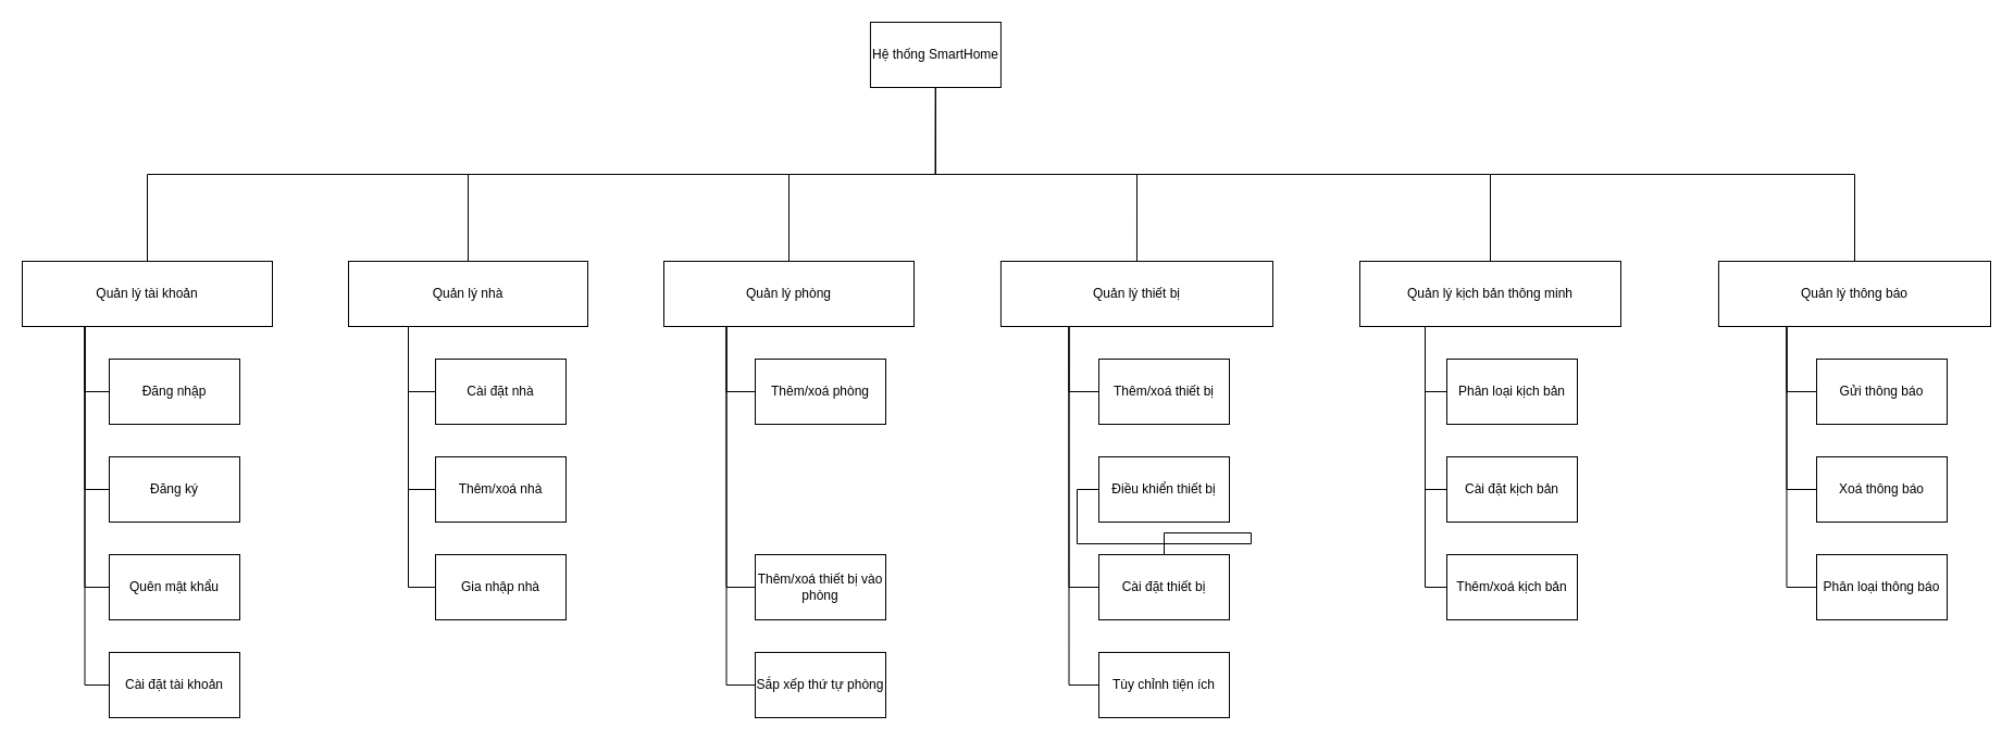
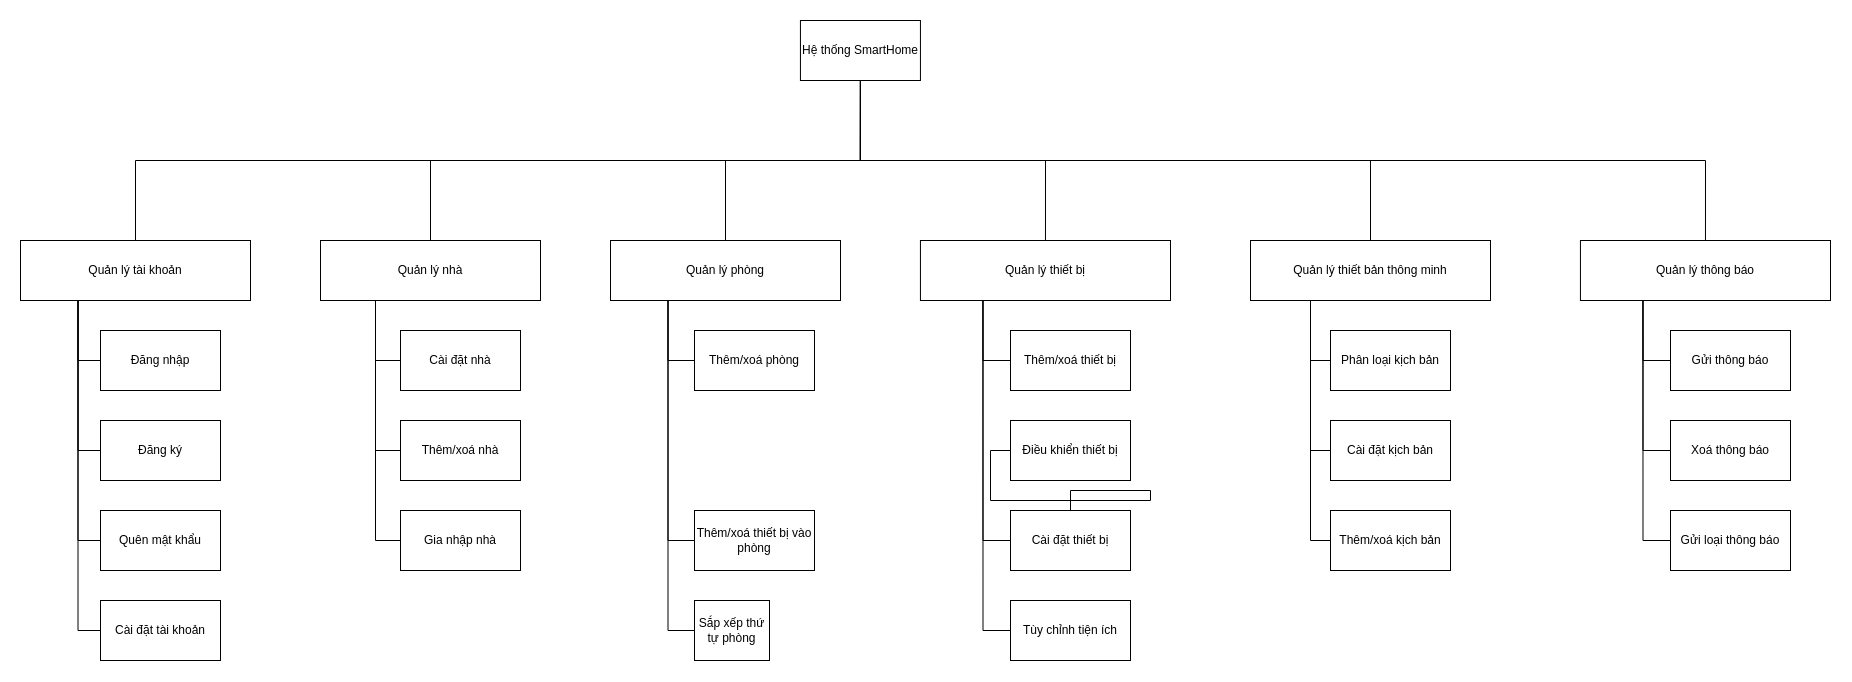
  <mxCell id="0" />
  <mxCell id="1" parent="0" />
  <mxCell id="2" style="edgeStyle=orthogonalEdgeStyle;rounded=0;orthogonalLoop=1;jettySize=auto;html=1;exitX=0.5;exitY=1;exitDx=0;exitDy=0;entryX=0.5;entryY=0;entryDx=0;entryDy=0;endArrow=none;endFill=0;" parent="1" source="3" target="8" edge="1"><mxGeometry relative="1" as="geometry" /></mxCell>
  <mxCell id="3" value="Hệ thống SmartHome" style="rounded=0;whiteSpace=wrap;html=1;" parent="1" vertex="1"><mxGeometry x="799.94" y="20" width="120" height="60" as="geometry" /></mxCell>
  <mxCell id="4" style="edgeStyle=orthogonalEdgeStyle;rounded=0;orthogonalLoop=1;jettySize=auto;html=1;exitX=0.25;exitY=1;exitDx=0;exitDy=0;entryX=0;entryY=0.5;entryDx=0;entryDy=0;endArrow=none;endFill=0;" parent="1" source="8" target="21" edge="1"><mxGeometry relative="1" as="geometry" /></mxCell>
  <mxCell id="5" style="edgeStyle=orthogonalEdgeStyle;rounded=0;orthogonalLoop=1;jettySize=auto;html=1;exitX=0.25;exitY=1;exitDx=0;exitDy=0;entryX=0;entryY=0.5;entryDx=0;entryDy=0;endArrow=none;endFill=0;" parent="1" source="8" target="22" edge="1"><mxGeometry relative="1" as="geometry" /></mxCell>
  <mxCell id="6" style="edgeStyle=orthogonalEdgeStyle;rounded=0;orthogonalLoop=1;jettySize=auto;html=1;exitX=0.25;exitY=1;exitDx=0;exitDy=0;entryX=0;entryY=0.5;entryDx=0;entryDy=0;endArrow=none;endFill=0;" parent="1" source="8" target="23" edge="1"><mxGeometry relative="1" as="geometry" /></mxCell>
  <mxCell id="7" style="edgeStyle=orthogonalEdgeStyle;rounded=0;orthogonalLoop=1;jettySize=auto;html=1;exitX=0.25;exitY=1;exitDx=0;exitDy=0;entryX=0;entryY=0.5;entryDx=0;entryDy=0;endArrow=none;endFill=0;" parent="1" source="8" target="54" edge="1"><mxGeometry relative="1" as="geometry" /></mxCell>
  <mxCell id="8" value="Quản lý tài khoản" style="rounded=0;whiteSpace=wrap;html=1;" parent="1" vertex="1"><mxGeometry x="20" y="240" width="230" height="60" as="geometry" /></mxCell>
  <mxCell id="9" style="edgeStyle=orthogonalEdgeStyle;rounded=0;orthogonalLoop=1;jettySize=auto;html=1;exitX=0.5;exitY=0;exitDx=0;exitDy=0;entryX=0.5;entryY=1;entryDx=0;entryDy=0;endArrow=none;endFill=0;" parent="1" source="11" target="3" edge="1"><mxGeometry relative="1" as="geometry" /></mxCell>
  <mxCell id="10" style="edgeStyle=orthogonalEdgeStyle;rounded=0;orthogonalLoop=1;jettySize=auto;html=1;entryX=0;entryY=0.5;entryDx=0;entryDy=0;endArrow=none;endFill=0;exitX=0.25;exitY=1;exitDx=0;exitDy=0;" parent="1" source="11" target="24" edge="1"><mxGeometry relative="1" as="geometry"><mxPoint x="450" y="300" as="sourcePoint" /></mxGeometry></mxCell>
  <mxCell id="11" value="Quản lý nhà" style="rounded=0;whiteSpace=wrap;html=1;" parent="1" vertex="1"><mxGeometry x="320" y="240" width="220" height="60" as="geometry" /></mxCell>
  <mxCell id="12" style="edgeStyle=orthogonalEdgeStyle;rounded=0;orthogonalLoop=1;jettySize=auto;html=1;exitX=0.5;exitY=0;exitDx=0;exitDy=0;endArrow=none;endFill=0;entryX=0.5;entryY=1;entryDx=0;entryDy=0;" parent="1" source="13" target="3" edge="1"><mxGeometry relative="1" as="geometry"><mxPoint x="740" y="150" as="targetPoint" /></mxGeometry></mxCell>
  <mxCell id="13" value="Quản lý phòng" style="rounded=0;whiteSpace=wrap;html=1;" parent="1" vertex="1"><mxGeometry x="610" y="240" width="230" height="60" as="geometry" /></mxCell>
  <mxCell id="14" style="edgeStyle=orthogonalEdgeStyle;rounded=0;orthogonalLoop=1;jettySize=auto;html=1;exitX=0.5;exitY=0;exitDx=0;exitDy=0;endArrow=none;endFill=0;entryX=0.5;entryY=1;entryDx=0;entryDy=0;" parent="1" source="15" target="3" edge="1"><mxGeometry relative="1" as="geometry"><mxPoint x="740" y="150" as="targetPoint" /></mxGeometry></mxCell>
  <mxCell id="15" value="Quản lý thiết bị" style="rounded=0;whiteSpace=wrap;html=1;" parent="1" vertex="1"><mxGeometry x="919.94" y="240" width="250.06" height="60" as="geometry" /></mxCell>
  <mxCell id="16" style="edgeStyle=orthogonalEdgeStyle;rounded=0;orthogonalLoop=1;jettySize=auto;html=1;exitX=0.5;exitY=0;exitDx=0;exitDy=0;entryX=0.5;entryY=1;entryDx=0;entryDy=0;endArrow=none;endFill=0;" parent="1" source="18" target="3" edge="1"><mxGeometry relative="1" as="geometry" /></mxCell>
  <mxCell id="17" style="edgeStyle=orthogonalEdgeStyle;rounded=0;orthogonalLoop=1;jettySize=auto;html=1;exitX=0.25;exitY=1;exitDx=0;exitDy=0;entryX=0;entryY=0.5;entryDx=0;entryDy=0;endArrow=none;endFill=0;" parent="1" source="18" target="53" edge="1"><mxGeometry relative="1" as="geometry" /></mxCell>
- <mxCell id="18" value="Quản lý kịch bản thông minh" style="rounded=0;whiteSpace=wrap;html=1;" parent="1" vertex="1"><mxGeometry x="1250" y="240" width="240" height="60" as="geometry" /></mxCell>
+ <mxCell id="18" value="Quản lý thiết bản thông minh" style="rounded=0;whiteSpace=wrap;html=1;" parent="1" vertex="1"><mxGeometry x="1250" y="240" width="240" height="60" as="geometry" /></mxCell>
  <mxCell id="19" style="edgeStyle=orthogonalEdgeStyle;rounded=0;orthogonalLoop=1;jettySize=auto;html=1;exitX=0.5;exitY=0;exitDx=0;exitDy=0;endArrow=none;endFill=0;" parent="1" source="20" target="3" edge="1"><mxGeometry relative="1" as="geometry" /></mxCell>
  <mxCell id="20" value="Quản lý thông báo" style="rounded=0;whiteSpace=wrap;html=1;" parent="1" vertex="1"><mxGeometry x="1579.94" y="240" width="250.06" height="60" as="geometry" /></mxCell>
  <mxCell id="21" value="Đăng nhập" style="rounded=0;whiteSpace=wrap;html=1;" parent="1" vertex="1"><mxGeometry x="100" y="330" width="120" height="60" as="geometry" /></mxCell>
  <mxCell id="22" value="Quên mật khẩu" style="rounded=0;whiteSpace=wrap;html=1;" parent="1" vertex="1"><mxGeometry x="100" y="510" width="120" height="60" as="geometry" /></mxCell>
  <mxCell id="23" value="Cài đặt tài khoản" style="rounded=0;whiteSpace=wrap;html=1;" parent="1" vertex="1"><mxGeometry x="100" y="600" width="120" height="60" as="geometry" /></mxCell>
  <mxCell id="24" value="Cài đặt nhà" style="rounded=0;whiteSpace=wrap;html=1;" parent="1" vertex="1"><mxGeometry x="400" y="330" width="120" height="60" as="geometry" /></mxCell>
  <mxCell id="25" style="edgeStyle=orthogonalEdgeStyle;rounded=0;orthogonalLoop=1;jettySize=auto;html=1;exitX=0;exitY=0.5;exitDx=0;exitDy=0;endArrow=none;endFill=0;entryX=0.25;entryY=1;entryDx=0;entryDy=0;" parent="1" source="26" target="11" edge="1"><mxGeometry relative="1" as="geometry"><mxPoint x="450" y="300" as="targetPoint" /></mxGeometry></mxCell>
  <mxCell id="26" value="Thêm/xoá nhà" style="rounded=0;whiteSpace=wrap;html=1;" parent="1" vertex="1"><mxGeometry x="400" y="420" width="120" height="60" as="geometry" /></mxCell>
  <mxCell id="27" style="edgeStyle=orthogonalEdgeStyle;rounded=0;orthogonalLoop=1;jettySize=auto;html=1;exitX=0;exitY=0.5;exitDx=0;exitDy=0;entryX=0.25;entryY=1;entryDx=0;entryDy=0;endArrow=none;endFill=0;" parent="1" source="28" target="11" edge="1"><mxGeometry relative="1" as="geometry" /></mxCell>
  <mxCell id="28" value="Gia nhập nhà" style="rounded=0;whiteSpace=wrap;html=1;" parent="1" vertex="1"><mxGeometry x="400" y="510" width="120" height="60" as="geometry" /></mxCell>
  <mxCell id="29" style="edgeStyle=orthogonalEdgeStyle;rounded=0;orthogonalLoop=1;jettySize=auto;html=1;exitX=0;exitY=0.5;exitDx=0;exitDy=0;entryX=0.25;entryY=1;entryDx=0;entryDy=0;endArrow=none;endFill=0;" parent="1" source="30" target="13" edge="1"><mxGeometry relative="1" as="geometry" /></mxCell>
  <mxCell id="30" value="Thêm/xoá phòng" style="rounded=0;whiteSpace=wrap;html=1;" parent="1" vertex="1"><mxGeometry x="694" y="330" width="120" height="60" as="geometry" /></mxCell>
  <mxCell id="31" style="edgeStyle=orthogonalEdgeStyle;rounded=0;orthogonalLoop=1;jettySize=auto;html=1;exitX=0;exitY=0.5;exitDx=0;exitDy=0;entryX=0.25;entryY=1;entryDx=0;entryDy=0;endArrow=none;endFill=0;" parent="1" source="32" target="13" edge="1"><mxGeometry relative="1" as="geometry" /></mxCell>
  <mxCell id="32" value="Thêm/xoá thiết bị vào phòng" style="rounded=0;whiteSpace=wrap;html=1;" parent="1" vertex="1"><mxGeometry x="694" y="510" width="120" height="60" as="geometry" /></mxCell>
  <mxCell id="33" style="edgeStyle=orthogonalEdgeStyle;rounded=0;orthogonalLoop=1;jettySize=auto;html=1;exitX=0;exitY=0.5;exitDx=0;exitDy=0;entryX=0.25;entryY=1;entryDx=0;entryDy=0;endArrow=none;endFill=0;" parent="1" source="34" target="13" edge="1"><mxGeometry relative="1" as="geometry" /></mxCell>
- <mxCell id="34" value="Sắp xếp thứ tự phòng" style="rounded=0;whiteSpace=wrap;html=1;" parent="1" vertex="1"><mxGeometry x="694" y="600" width="120" height="60" as="geometry" /></mxCell>
+ <mxCell id="34" value="Sắp xếp thứ tự phòng" style="rounded=0;whiteSpace=wrap;html=1;" parent="1" vertex="1"><mxGeometry x="694" y="600" width="75" height="60" as="geometry" /></mxCell>
  <mxCell id="35" style="edgeStyle=orthogonalEdgeStyle;rounded=0;orthogonalLoop=1;jettySize=auto;html=1;exitX=0;exitY=0.5;exitDx=0;exitDy=0;entryX=0.25;entryY=1;entryDx=0;entryDy=0;endArrow=none;endFill=0;" parent="1" source="36" target="15" edge="1"><mxGeometry relative="1" as="geometry" /></mxCell>
  <mxCell id="36" value="Thêm/xoá thiết bị" style="rounded=0;whiteSpace=wrap;html=1;" parent="1" vertex="1"><mxGeometry x="1010" y="330" width="120" height="60" as="geometry" /></mxCell>
  <mxCell id="37" style="edgeStyle=orthogonalEdgeStyle;rounded=0;orthogonalLoop=1;jettySize=auto;html=1;exitX=0;exitY=0.5;exitDx=0;exitDy=0;endArrow=none;endFill=0;" parent="1" source="38" target="40" edge="1"><mxGeometry relative="1" as="geometry" /></mxCell>
  <mxCell id="38" value="Điều khiển thiết bị" style="rounded=0;whiteSpace=wrap;html=1;" parent="1" vertex="1"><mxGeometry x="1010" y="420" width="120" height="60" as="geometry" /></mxCell>
  <mxCell id="39" style="edgeStyle=orthogonalEdgeStyle;rounded=0;orthogonalLoop=1;jettySize=auto;html=1;exitX=0;exitY=0.5;exitDx=0;exitDy=0;entryX=0.25;entryY=1;entryDx=0;entryDy=0;endArrow=none;endFill=0;" parent="1" source="40" target="15" edge="1"><mxGeometry relative="1" as="geometry" /></mxCell>
  <mxCell id="40" value="Cài đặt thiết bị" style="rounded=0;whiteSpace=wrap;html=1;" parent="1" vertex="1"><mxGeometry x="1010" y="510" width="120" height="60" as="geometry" /></mxCell>
  <mxCell id="41" style="edgeStyle=orthogonalEdgeStyle;rounded=0;orthogonalLoop=1;jettySize=auto;html=1;exitX=0;exitY=0.5;exitDx=0;exitDy=0;entryX=0.25;entryY=1;entryDx=0;entryDy=0;endArrow=none;endFill=0;" parent="1" source="42" target="18" edge="1"><mxGeometry relative="1" as="geometry" /></mxCell>
  <mxCell id="42" value="Phân loại kịch bản" style="rounded=0;whiteSpace=wrap;html=1;" parent="1" vertex="1"><mxGeometry x="1330" y="330" width="120" height="60" as="geometry" /></mxCell>
  <mxCell id="43" style="edgeStyle=orthogonalEdgeStyle;rounded=0;orthogonalLoop=1;jettySize=auto;html=1;exitX=0;exitY=0.5;exitDx=0;exitDy=0;entryX=0.25;entryY=1;entryDx=0;entryDy=0;endArrow=none;endFill=0;" parent="1" source="44" target="18" edge="1"><mxGeometry relative="1" as="geometry" /></mxCell>
  <mxCell id="44" value="Cài đặt kịch bản" style="rounded=0;whiteSpace=wrap;html=1;" parent="1" vertex="1"><mxGeometry x="1330" y="420" width="120" height="60" as="geometry" /></mxCell>
  <mxCell id="45" style="edgeStyle=orthogonalEdgeStyle;rounded=0;orthogonalLoop=1;jettySize=auto;html=1;exitX=0;exitY=0.5;exitDx=0;exitDy=0;entryX=0.25;entryY=1;entryDx=0;entryDy=0;endArrow=none;endFill=0;" parent="1" source="46" target="20" edge="1"><mxGeometry relative="1" as="geometry" /></mxCell>
  <mxCell id="46" value="Gửi thông báo" style="rounded=0;whiteSpace=wrap;html=1;" parent="1" vertex="1"><mxGeometry x="1670" y="330" width="120" height="60" as="geometry" /></mxCell>
  <mxCell id="47" style="edgeStyle=orthogonalEdgeStyle;rounded=0;orthogonalLoop=1;jettySize=auto;html=1;exitX=0;exitY=0.5;exitDx=0;exitDy=0;entryX=0.25;entryY=1;entryDx=0;entryDy=0;endArrow=none;endFill=0;" parent="1" source="48" target="20" edge="1"><mxGeometry relative="1" as="geometry" /></mxCell>
  <mxCell id="48" value="Xoá thông báo" style="rounded=0;whiteSpace=wrap;html=1;" parent="1" vertex="1"><mxGeometry x="1670" y="420" width="120" height="60" as="geometry" /></mxCell>
  <mxCell id="49" style="edgeStyle=orthogonalEdgeStyle;rounded=0;orthogonalLoop=1;jettySize=auto;html=1;exitX=0;exitY=0.5;exitDx=0;exitDy=0;entryX=0.25;entryY=1;entryDx=0;entryDy=0;endArrow=none;endFill=0;" parent="1" source="50" target="20" edge="1"><mxGeometry relative="1" as="geometry" /></mxCell>
- <mxCell id="50" value="Phân loại thông báo" style="rounded=0;whiteSpace=wrap;html=1;" parent="1" vertex="1"><mxGeometry x="1670" y="510" width="120" height="60" as="geometry" /></mxCell>
+ <mxCell id="50" value="Gửi loại thông báo" style="rounded=0;whiteSpace=wrap;html=1;" parent="1" vertex="1"><mxGeometry x="1670" y="510" width="120" height="60" as="geometry" /></mxCell>
  <mxCell id="51" style="edgeStyle=orthogonalEdgeStyle;rounded=0;orthogonalLoop=1;jettySize=auto;html=1;exitX=0;exitY=0.5;exitDx=0;exitDy=0;entryX=0.25;entryY=1;entryDx=0;entryDy=0;endArrow=none;endFill=0;" parent="1" source="52" target="15" edge="1"><mxGeometry relative="1" as="geometry" /></mxCell>
  <mxCell id="52" value="Tùy chỉnh tiện ích" style="rounded=0;whiteSpace=wrap;html=1;" parent="1" vertex="1"><mxGeometry x="1010" y="600" width="120" height="60" as="geometry" /></mxCell>
  <mxCell id="53" value="Thêm/xoá kịch bản" style="rounded=0;whiteSpace=wrap;html=1;" parent="1" vertex="1"><mxGeometry x="1330" y="510" width="120" height="60" as="geometry" /></mxCell>
  <mxCell id="54" value="Đăng ký" style="rounded=0;whiteSpace=wrap;html=1;" parent="1" vertex="1"><mxGeometry x="100" y="420" width="120" height="60" as="geometry" /></mxCell>
